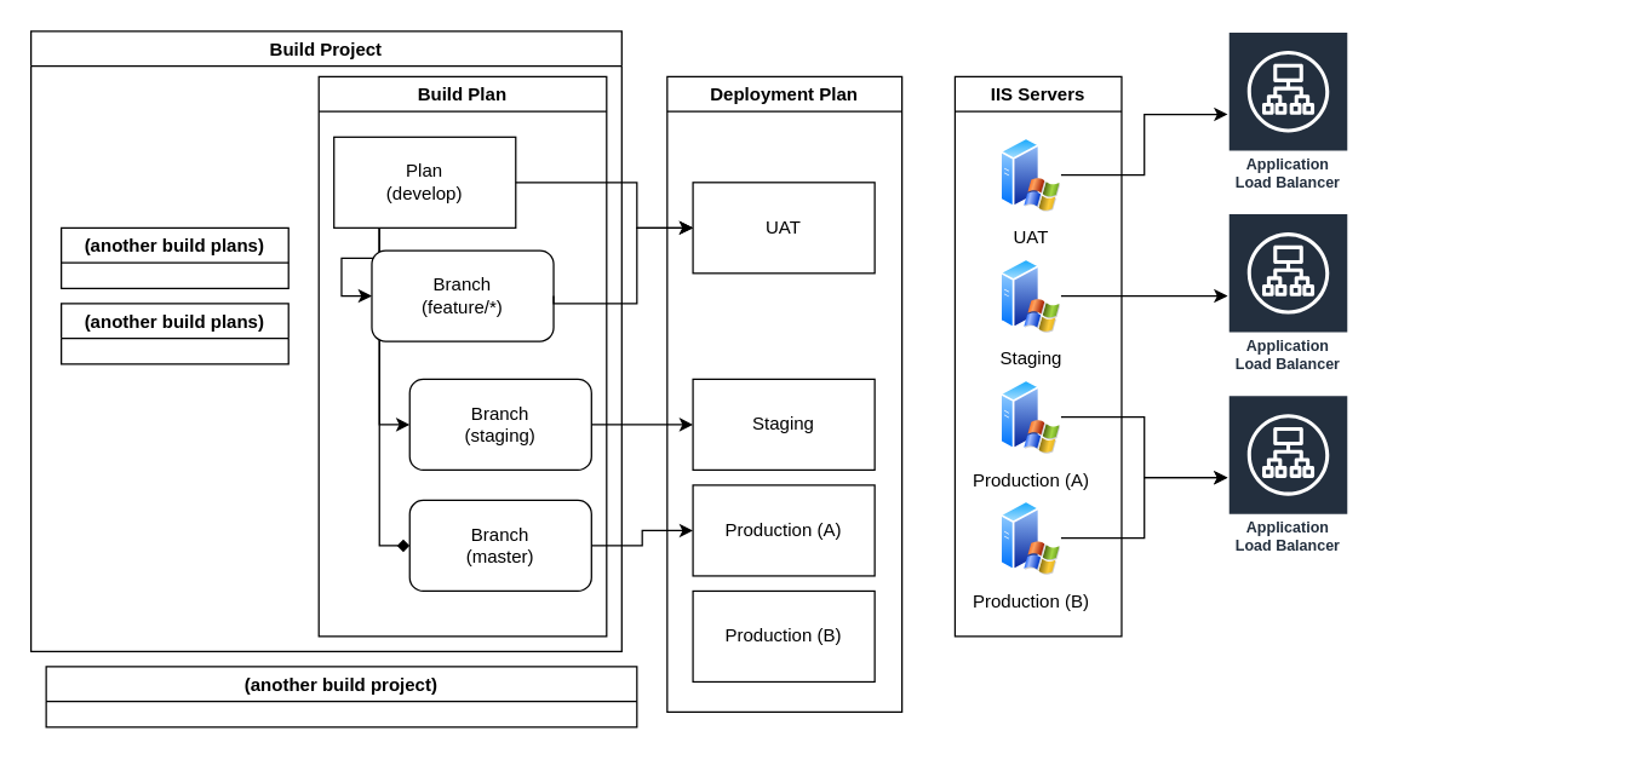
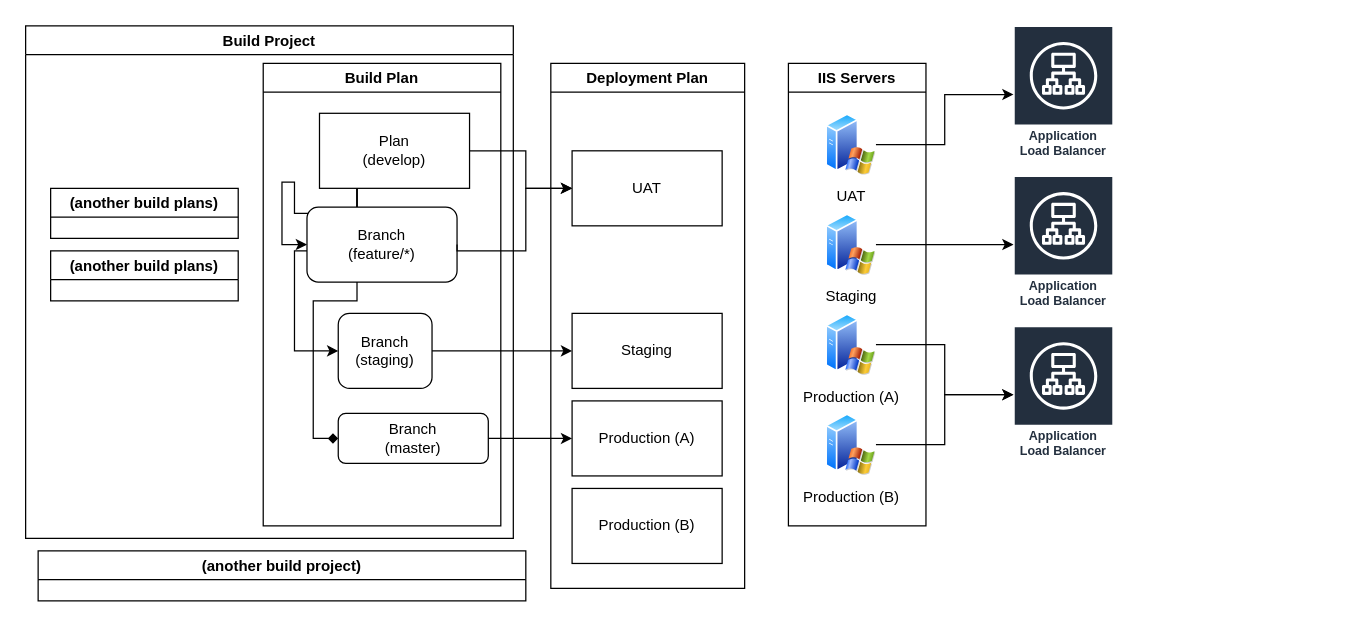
  <mxCell id="0" />
  <mxCell id="1" value="Sections" style="" parent="0" />
  <mxCell id="2" value="Deployment Plan" style="swimlane;" parent="1" vertex="1"><mxGeometry x="440" y="50" width="155" height="420" as="geometry" /></mxCell>
  <mxCell id="3" value="IIS Servers" style="swimlane;startSize=23;" parent="1" vertex="1"><mxGeometry x="630" y="50" width="110" height="370" as="geometry" /></mxCell>
  <mxCell id="4" value="Build Plan" style="swimlane;" parent="1" vertex="1"><mxGeometry x="210" y="50" width="190" height="370" as="geometry"><mxRectangle x="50" y="80" width="130" height="23" as="alternateBounds" /></mxGeometry></mxCell>
  <mxCell id="5" value="Build Project" style="swimlane;" parent="1" vertex="1"><mxGeometry x="20" y="20" width="390" height="410" as="geometry"><mxRectangle x="50" y="80" width="130" height="23" as="alternateBounds" /></mxGeometry></mxCell>
  <mxCell id="6" value="Items" parent="0" />
  <mxCell id="7" value="&lt;div&gt;UAT&lt;/div&gt;" style="aspect=fixed;perimeter=ellipsePerimeter;html=1;align=center;shadow=0;dashed=0;spacingTop=3;image;image=img/lib/active_directory/windows_server_2.svg;" parent="6" vertex="1"><mxGeometry x="660" y="90" width="40" height="50" as="geometry" /></mxCell>
  <mxCell id="8" value="&lt;div&gt;Production (A)&lt;/div&gt;" style="aspect=fixed;perimeter=ellipsePerimeter;html=1;align=center;shadow=0;dashed=0;spacingTop=3;image;image=img/lib/active_directory/windows_server_2.svg;" parent="6" vertex="1"><mxGeometry x="660" y="250" width="40" height="50" as="geometry" /></mxCell>
  <mxCell id="9" value="&lt;div&gt;Staging&lt;/div&gt;" style="aspect=fixed;perimeter=ellipsePerimeter;html=1;align=center;shadow=0;dashed=0;spacingTop=3;image;image=img/lib/active_directory/windows_server_2.svg;" parent="6" vertex="1"><mxGeometry x="660" y="170" width="40" height="50" as="geometry" /></mxCell>
  <mxCell id="10" value="UAT" style="rounded=0;whiteSpace=wrap;html=1;" parent="6" vertex="1"><mxGeometry x="457" y="120" width="120" height="60" as="geometry" /></mxCell>
  <mxCell id="11" value="Staging" style="rounded=0;whiteSpace=wrap;html=1;" parent="6" vertex="1"><mxGeometry x="457" y="250" width="120" height="60" as="geometry" /></mxCell>
  <mxCell id="12" value="&lt;div&gt;Production (A)&lt;/div&gt;" style="rounded=0;whiteSpace=wrap;html=1;" parent="6" vertex="1"><mxGeometry x="457" y="320" width="120" height="60" as="geometry" /></mxCell>
  <mxCell id="13" value="&lt;div&gt;Production (B)&lt;/div&gt;" style="aspect=fixed;perimeter=ellipsePerimeter;html=1;align=center;shadow=0;dashed=0;spacingTop=3;image;image=img/lib/active_directory/windows_server_2.svg;" parent="6" vertex="1"><mxGeometry x="660" y="330" width="40" height="50" as="geometry" /></mxCell>
  <mxCell id="14" value="&lt;div&gt;Production (B)&lt;/div&gt;" style="rounded=0;whiteSpace=wrap;html=1;" parent="6" vertex="1"><mxGeometry x="457" y="390" width="120" height="60" as="geometry" /></mxCell>
  <mxCell id="15" style="edgeStyle=orthogonalEdgeStyle;rounded=0;orthogonalLoop=1;jettySize=auto;html=1;exitX=0.25;exitY=1;exitDx=0;exitDy=0;entryX=0;entryY=0.5;entryDx=0;entryDy=0;" parent="6" source="18" target="19" edge="1"><mxGeometry relative="1" as="geometry" /></mxCell>
  <mxCell id="16" style="edgeStyle=orthogonalEdgeStyle;rounded=0;orthogonalLoop=1;jettySize=auto;html=1;exitX=0.25;exitY=1;exitDx=0;exitDy=0;entryX=0;entryY=0.5;entryDx=0;entryDy=0;" parent="6" source="18" target="20" edge="1"><mxGeometry relative="1" as="geometry" /></mxCell>
  <mxCell id="17" style="edgeStyle=orthogonalEdgeStyle;rounded=0;orthogonalLoop=1;jettySize=auto;html=1;exitX=0.25;exitY=1;exitDx=0;exitDy=0;entryX=0;entryY=0.5;entryDx=0;entryDy=0;endArrow=diamond;" parent="6" source="18" target="21" edge="1"><mxGeometry relative="1" as="geometry" /></mxCell>
- <mxCell id="18" value="&lt;div&gt;Plan&lt;/div&gt;&lt;div&gt;(develop)&lt;br&gt;&lt;/div&gt;" style="rounded=0;whiteSpace=wrap;html=1;" parent="6" vertex="1"><mxGeometry x="220" y="90" width="120" height="60" as="geometry" /></mxCell>
+ <mxCell id="18" value="&lt;div&gt;Plan&lt;/div&gt;&lt;div&gt;(develop)&lt;br&gt;&lt;/div&gt;" style="rounded=0;whiteSpace=wrap;html=1;" parent="6" vertex="1"><mxGeometry x="255" y="90" width="120" height="60" as="geometry" /></mxCell>
  <mxCell id="19" value="&lt;div&gt;Branch&lt;/div&gt;&lt;div&gt;(feature/*)&lt;/div&gt;" style="rounded=1;whiteSpace=wrap;html=1;" parent="6" vertex="1"><mxGeometry x="245" y="165" width="120" height="60" as="geometry" /></mxCell>
- <mxCell id="20" value="&lt;div&gt;Branch&lt;/div&gt;&lt;div&gt;(staging)&lt;/div&gt;" style="rounded=1;whiteSpace=wrap;html=1;" parent="6" vertex="1"><mxGeometry x="270" y="250" width="120" height="60" as="geometry" /></mxCell>
- <mxCell id="21" value="&lt;div&gt;Branch&lt;/div&gt;&lt;div&gt;(master)&lt;/div&gt;" style="rounded=1;whiteSpace=wrap;html=1;" parent="6" vertex="1"><mxGeometry x="270" y="330" width="120" height="60" as="geometry" /></mxCell>
+ <mxCell id="20" value="&lt;div&gt;Branch&lt;/div&gt;&lt;div&gt;(staging)&lt;/div&gt;" style="rounded=1;whiteSpace=wrap;html=1;" parent="6" vertex="1"><mxGeometry x="270" y="250" width="75" height="60" as="geometry" /></mxCell>
+ <mxCell id="21" value="&lt;div&gt;Branch&lt;/div&gt;&lt;div&gt;(master)&lt;/div&gt;" style="rounded=1;whiteSpace=wrap;html=1;" parent="6" vertex="1"><mxGeometry x="270" y="330" width="120" height="40" as="geometry" /></mxCell>
  <mxCell id="22" value="(another build project)" style="swimlane;" parent="6" vertex="1"><mxGeometry x="30" y="440" width="390" height="40" as="geometry"><mxRectangle x="50" y="80" width="130" height="23" as="alternateBounds" /></mxGeometry></mxCell>
  <mxCell id="23" value="(another build plans)" style="swimlane;" parent="6" vertex="1"><mxGeometry x="40" y="150" width="150" height="40" as="geometry"><mxRectangle x="50" y="80" width="130" height="23" as="alternateBounds" /></mxGeometry></mxCell>
  <mxCell id="24" value="(another build plans)" style="swimlane;" parent="6" vertex="1"><mxGeometry x="40" y="200" width="150" height="40" as="geometry"><mxRectangle x="50" y="80" width="130" height="23" as="alternateBounds" /></mxGeometry></mxCell>
  <mxCell id="25" value="AWS" parent="0" />
  <mxCell id="26" value="Application Load Balancer" style="outlineConnect=0;fontColor=#232F3E;gradientColor=none;strokeColor=#ffffff;fillColor=#232F3E;dashed=0;verticalLabelPosition=middle;verticalAlign=bottom;align=center;html=1;whiteSpace=wrap;fontSize=10;fontStyle=1;spacing=3;shape=mxgraph.aws4.productIcon;prIcon=mxgraph.aws4.application_load_balancer;" parent="25" vertex="1"><mxGeometry x="810" y="260" width="80" height="110" as="geometry" /></mxCell>
  <mxCell id="27" style="edgeStyle=orthogonalEdgeStyle;rounded=0;orthogonalLoop=1;jettySize=auto;html=1;" parent="25" source="8" target="26" edge="1"><mxGeometry relative="1" as="geometry" /></mxCell>
  <mxCell id="28" style="edgeStyle=orthogonalEdgeStyle;rounded=0;orthogonalLoop=1;jettySize=auto;html=1;" parent="25" source="13" target="26" edge="1"><mxGeometry relative="1" as="geometry" /></mxCell>
  <mxCell id="29" value="" style="group" parent="25" vertex="1" connectable="0"><mxGeometry x="970" y="170" width="93.63" height="28" as="geometry" /></mxCell>
  <mxCell id="30" value="" style="shape=image;html=1;verticalAlign=top;verticalLabelPosition=bottom;labelBackgroundColor=#ffffff;imageAspect=0;aspect=fixed;image=https://cdn2.iconfinder.com/data/icons/logos-brands-4/24/logo_brand_brands_logos_firefox-128.png" parent="29" vertex="1"><mxGeometry width="28" height="28" as="geometry" /></mxCell>
  <mxCell id="31" value="" style="shape=image;html=1;verticalAlign=top;verticalLabelPosition=bottom;labelBackgroundColor=#ffffff;imageAspect=0;aspect=fixed;image=https://cdn3.iconfinder.com/data/icons/social-media-2179/48/10-Safari-128.png" parent="29" vertex="1"><mxGeometry x="65.629" width="28" height="28" as="geometry" /></mxCell>
  <mxCell id="32" value="" style="shape=image;html=1;verticalAlign=top;verticalLabelPosition=bottom;labelBackgroundColor=#ffffff;imageAspect=0;aspect=fixed;image=https://cdn1.iconfinder.com/data/icons/logotypes/32/chrome-128.png" parent="29" vertex="1"><mxGeometry x="32.814" width="28" height="28" as="geometry" /></mxCell>
  <mxCell id="33" value="Application Load Balancer" style="outlineConnect=0;fontColor=#232F3E;gradientColor=none;strokeColor=#ffffff;fillColor=#232F3E;dashed=0;verticalLabelPosition=middle;verticalAlign=bottom;align=center;html=1;whiteSpace=wrap;fontSize=10;fontStyle=1;spacing=3;shape=mxgraph.aws4.productIcon;prIcon=mxgraph.aws4.application_load_balancer;" parent="25" vertex="1"><mxGeometry x="810" y="140" width="80" height="110" as="geometry" /></mxCell>
  <mxCell id="34" style="edgeStyle=orthogonalEdgeStyle;rounded=0;orthogonalLoop=1;jettySize=auto;html=1;exitX=1;exitY=0.5;exitDx=0;exitDy=0;" parent="25" source="9" target="33" edge="1"><mxGeometry relative="1" as="geometry" /></mxCell>
  <mxCell id="35" value="Application Load Balancer" style="outlineConnect=0;fontColor=#232F3E;gradientColor=none;strokeColor=#ffffff;fillColor=#232F3E;dashed=0;verticalLabelPosition=middle;verticalAlign=bottom;align=center;html=1;whiteSpace=wrap;fontSize=10;fontStyle=1;spacing=3;shape=mxgraph.aws4.productIcon;prIcon=mxgraph.aws4.application_load_balancer;" parent="25" vertex="1"><mxGeometry x="810" y="20" width="80" height="110" as="geometry" /></mxCell>
  <mxCell id="36" style="edgeStyle=orthogonalEdgeStyle;rounded=0;orthogonalLoop=1;jettySize=auto;html=1;exitX=1;exitY=0.5;exitDx=0;exitDy=0;" parent="25" source="7" target="35" edge="1"><mxGeometry relative="1" as="geometry" /></mxCell>
  <mxCell id="37" style="edgeStyle=orthogonalEdgeStyle;rounded=0;orthogonalLoop=1;jettySize=auto;html=1;entryX=0;entryY=0.5;entryDx=0;entryDy=0;" parent="25" source="20" target="11" edge="1"><mxGeometry relative="1" as="geometry" /></mxCell>
  <mxCell id="38" style="edgeStyle=orthogonalEdgeStyle;rounded=0;orthogonalLoop=1;jettySize=auto;html=1;exitX=1;exitY=0.5;exitDx=0;exitDy=0;entryX=0;entryY=0.5;entryDx=0;entryDy=0;" parent="25" source="21" target="12" edge="1"><mxGeometry relative="1" as="geometry" /></mxCell>
  <mxCell id="39" style="edgeStyle=orthogonalEdgeStyle;rounded=0;orthogonalLoop=1;jettySize=auto;html=1;exitX=1;exitY=0.5;exitDx=0;exitDy=0;" parent="25" source="18" target="10" edge="1"><mxGeometry relative="1" as="geometry"><Array as="points"><mxPoint x="420" y="120" /><mxPoint x="420" y="150" /></Array></mxGeometry></mxCell>
  <mxCell id="40" style="edgeStyle=orthogonalEdgeStyle;rounded=0;orthogonalLoop=1;jettySize=auto;html=1;exitX=1;exitY=0.5;exitDx=0;exitDy=0;entryX=0;entryY=0.5;entryDx=0;entryDy=0;" parent="25" source="19" target="10" edge="1"><mxGeometry relative="1" as="geometry"><Array as="points"><mxPoint x="420" y="200" /><mxPoint x="420" y="150" /></Array></mxGeometry></mxCell>
